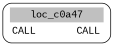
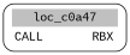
  digraph {
-   n1 [fontname="Courier New" label=<<table border="0" cellborder="0" cellpadding="3"><tr><td align="center" colspan="2" bgcolor="grey">loc_c0a47</td></tr><tr><td align="left">CALL       CALL</td></tr></table>> shape=Mrecord]
+   n1 [fontname="Courier New" label=<<table border="0" cellborder="0" cellpadding="3"><tr><td align="center" colspan="2" bgcolor="grey">loc_c0a47</td></tr><tr><td align="left">CALL       RBX</td></tr></table>> shape=Mrecord]
  }
